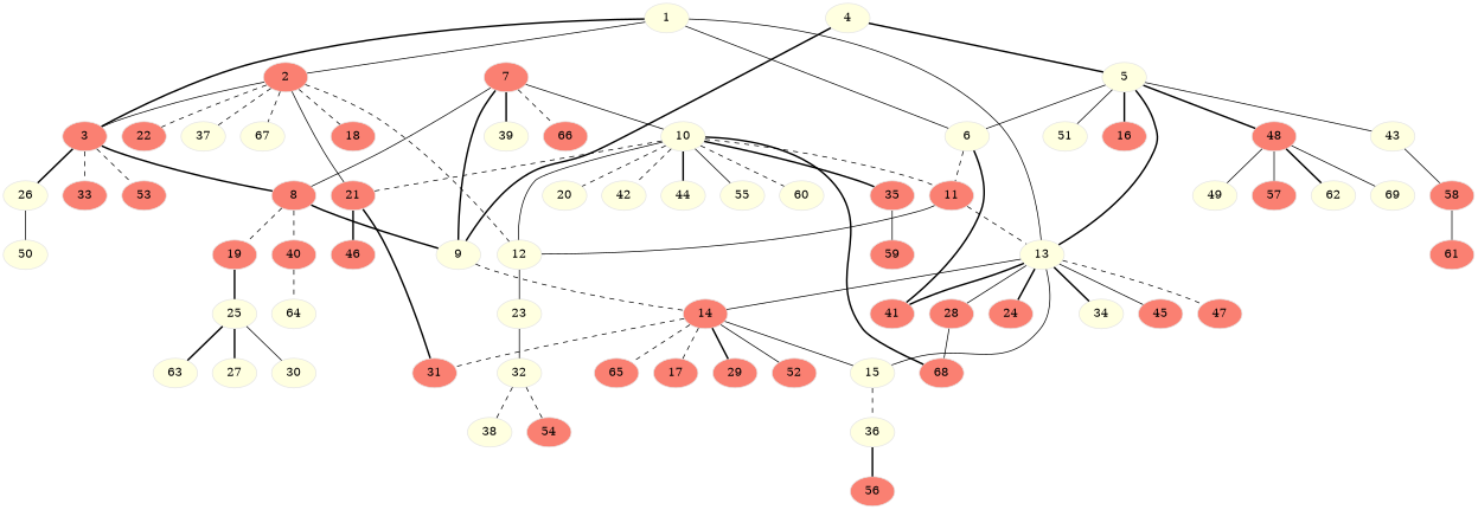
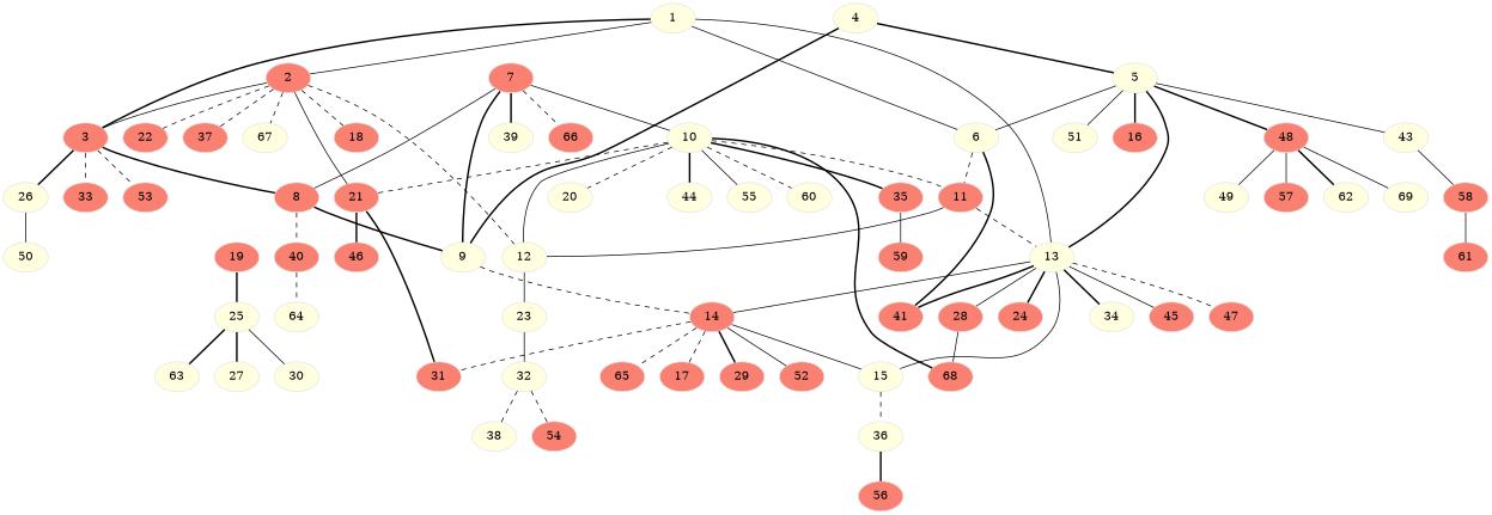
  graph {
    node [color=gray90 fillcolor=salmon style=filled]
    edge [style=solid]
    1 [fillcolor=lightyellow]
    2
    3
    6 [fillcolor=lightyellow]
    13 [fillcolor=lightyellow]
    12 [fillcolor=lightyellow]
    18
    21
    22
-   37 [fillcolor=lightyellow]
+   37
    67 [fillcolor=lightyellow]
    8
    26 [fillcolor=lightyellow]
    33
    53
    11
    41
    14
    15 [fillcolor=lightyellow]
    24
    28
    34 [fillcolor=lightyellow]
    45
    47
    23 [fillcolor=lightyellow]
    31
    46
    9 [fillcolor=lightyellow]
    19
    40
    50 [fillcolor=lightyellow]
    4 [fillcolor=lightyellow]
    5 [fillcolor=lightyellow]
    16
    43 [fillcolor=lightyellow]
    48
    51 [fillcolor=lightyellow]
    58
    49 [fillcolor=lightyellow]
    57
    62 [fillcolor=lightyellow]
    69 [fillcolor=lightyellow]
    61
    7
    10 [fillcolor=lightyellow]
    39 [fillcolor=lightyellow]
    66
    20 [fillcolor=lightyellow]
    35
-   42 [fillcolor=lightyellow]
    44 [fillcolor=lightyellow]
    55 [fillcolor=lightyellow]
    60 [fillcolor=lightyellow]
    68
    25 [fillcolor=lightyellow]
    64 [fillcolor=lightyellow]
    17
    29
    52
    65
    59
    32 [fillcolor=lightyellow]
    36 [fillcolor=lightyellow]
    56
    27 [fillcolor=lightyellow]
    30 [fillcolor=lightyellow]
    63 [fillcolor=lightyellow]
    38 [fillcolor=lightyellow]
    54
    1 -- 2
    1 -- 3 [style=bold]
    1 -- 6
    1 -- 13
    2 -- 3
    2 -- 12 [style=dashed]
    2 -- 18 [style=dashed]
    2 -- 21
    2 -- 22 [style=dashed]
    2 -- 37 [style=dashed]
    2 -- 67 [style=dashed]
    3 -- 8 [style=bold]
    3 -- 26 [style=bold]
    3 -- 33 [style=dashed]
    3 -- 53 [style=dashed]
    6 -- 11 [style=dashed]
    6 -- 41 [style=bold]
    13 -- 41 [style=bold]
    13 -- 14
    13 -- 15
    13 -- 24 [style=bold]
    13 -- 28
    13 -- 34 [style=bold]
    13 -- 45
    13 -- 47 [style=dashed]
    12 -- 23
    21 -- 31 [style=bold]
    21 -- 46 [style=bold]
    8 -- 9 [style=bold]
-   8 -- 19 [style=dashed]
    8 -- 40 [style=dashed]
    26 -- 50
    11 -- 13 [style=dashed]
    11 -- 12
    14 -- 15
    14 -- 31 [style=dashed]
    14 -- 17 [style=dashed]
    14 -- 29 [style=bold]
    14 -- 52
    14 -- 65 [style=dashed]
    15 -- 36 [style=dashed]
    28 -- 68
    23 -- 32
    9 -- 14 [style=dashed]
    19 -- 25 [style=bold]
    40 -- 64 [style=dashed]
    4 -- 9 [style=bold]
    4 -- 5 [style=bold]
    5 -- 6
    5 -- 13 [style=bold]
    5 -- 16 [style=bold]
    5 -- 43
    5 -- 48 [style=bold]
    5 -- 51
    43 -- 58
    48 -- 49
    48 -- 57
    48 -- 62 [style=bold]
    48 -- 69
    58 -- 61
    7 -- 8
    7 -- 9 [style=bold]
    7 -- 10
    7 -- 39 [style=bold]
    7 -- 66 [style=dashed]
    10 -- 12
    10 -- 21 [style=dashed]
    10 -- 11 [style=dashed]
    10 -- 20 [style=dashed]
    10 -- 35 [style=bold]
-   10 -- 42 [style=dashed]
    10 -- 44 [style=bold]
    10 -- 55
    10 -- 60 [style=dashed]
    10 -- 68 [style=bold]
    35 -- 59
    25 -- 27 [style=bold]
    25 -- 30
    25 -- 63 [style=bold]
    32 -- 38 [style=dashed]
    32 -- 54 [style=dashed]
    36 -- 56 [style=bold]
  }
